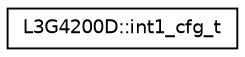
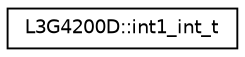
  digraph {
    rankdir=LR
-   n1 [color=black fillcolor=white fontname=Helvetica fontsize=10 height=0.2 label="L3G4200D::int1_cfg_t" shape=record style=filled width=0.4]
+   n1 [color=black fillcolor=white fontname=Helvetica fontsize=10 height=0.2 label="L3G4200D::int1_int_t" shape=record style=filled width=0.4]
  }
